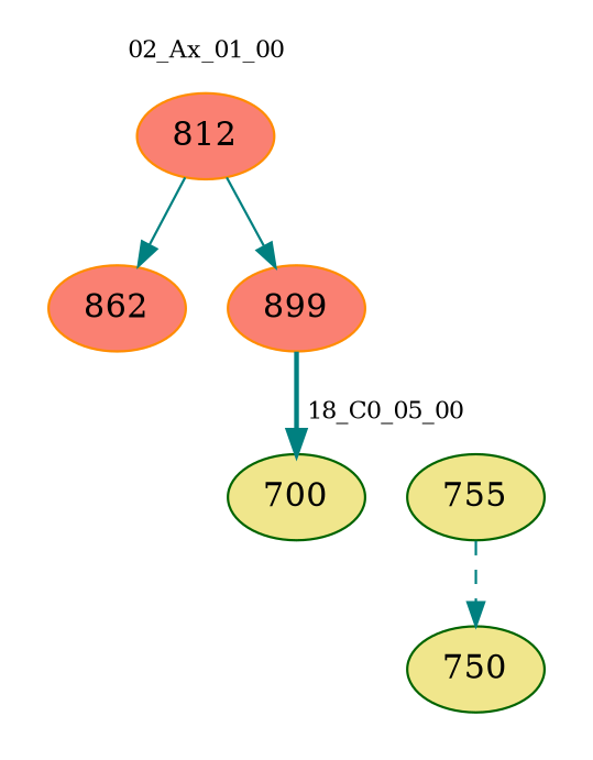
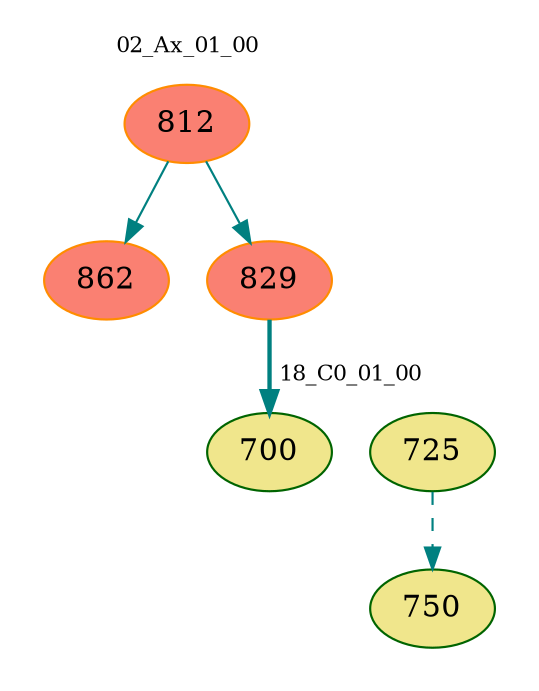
  digraph {
    node [color=darkorange fillcolor=salmon style=filled]
    edge [color=teal style=solid]
    n1 [label=812]
    n2 [label=862]
-   n3 [label=899]
-   n4 [color=darkgreen fillcolor=khaki label=755]
+   n3 [label=829]
+   n4 [color=darkgreen fillcolor=khaki label=725]
    n5 [color=darkgreen fillcolor=khaki label=700]
    n6 [color=darkgreen fillcolor=khaki label=750]
    subgraph cluster_1 {
      color=white
      fontsize=10
      label="02_Ax_01_00"
      n1
      n2
      n3
    }
    subgraph cluster_2 {
      color=white
      fontsize=10
-     label="18_C0_05_00"
+     label="18_C0_01_00"
      n4
      n5
      n6
    }
    n1 -> n2
    n1 -> n3
    n3 -> n5 [style=bold]
    n4 -> n6 [style=dashed]
  }
